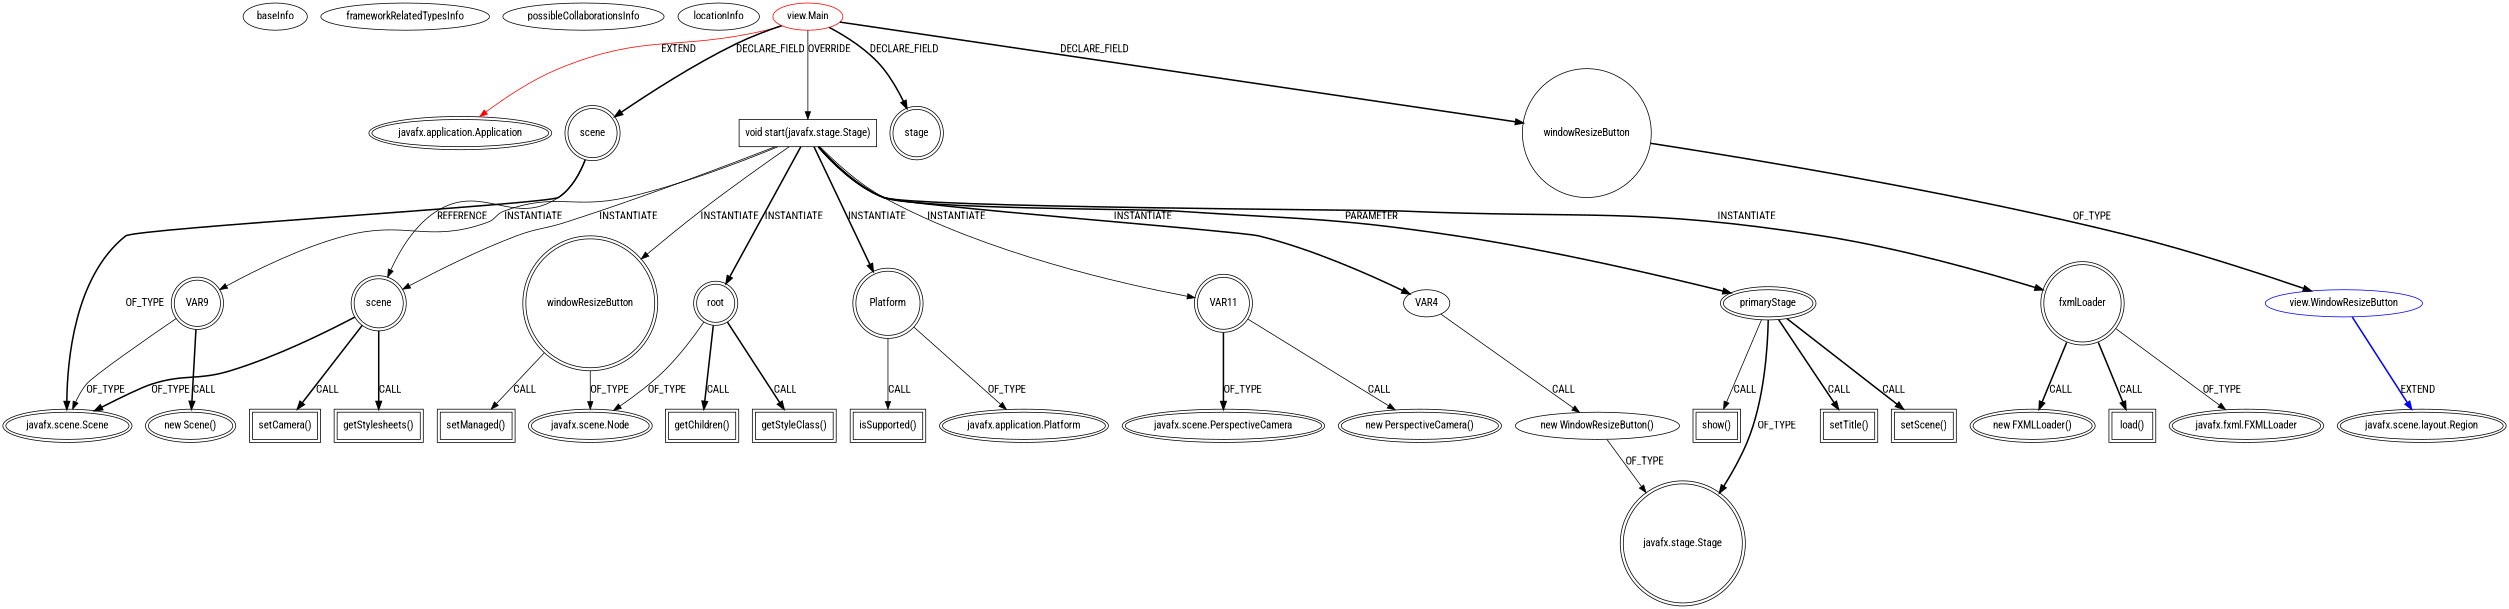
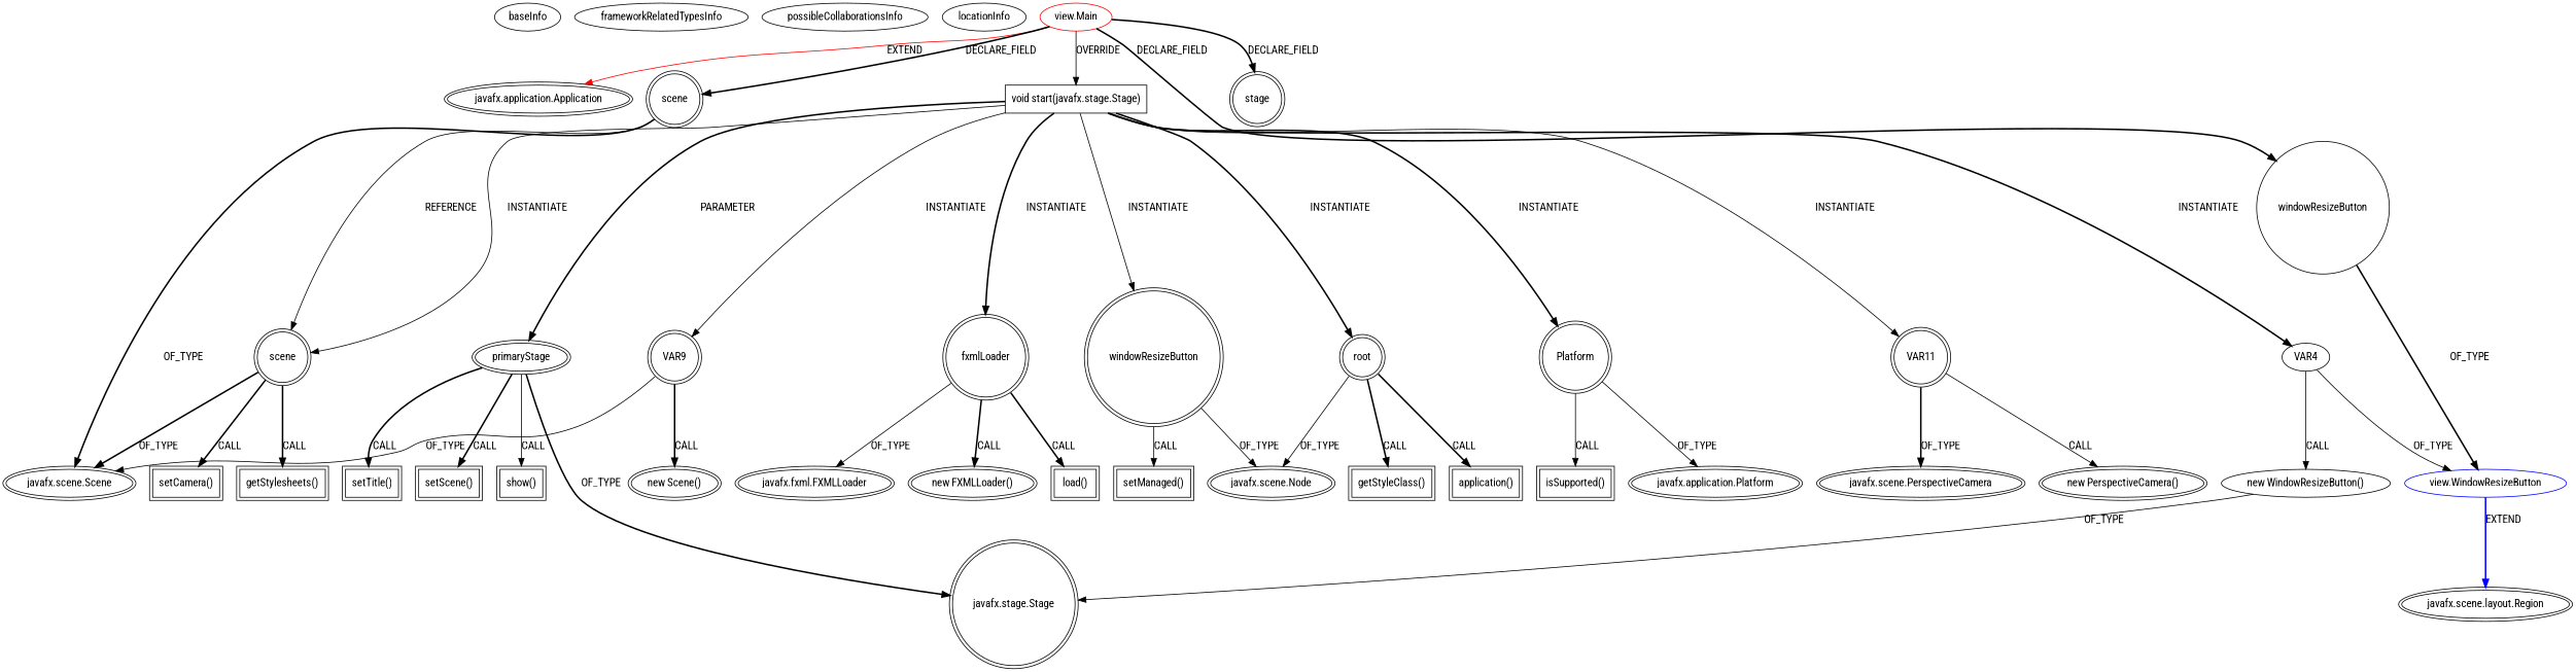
  digraph {
    fontname="Roboto Condensed"
    node [fontname="Roboto Condensed" isFrameworkType=true vertexType=INSIDE_CALL peripheries=2]
    edge [fontname="Roboto Condensed" style=bold]
    baseInfo [category=extension_graph graphId=803 isAnonymous=false possibleRelation=true isFrameworkType="" vertexType="" peripheries=""]
    frameworkRelatedTypesInfo [0="javafx.application.Application" isFrameworkType="" vertexType="" peripheries=""]
    possibleCollaborationsInfo [0="803~OVERRIDING_METHOD_DECLARATION-INSTANTIATION-FIELD_DECLARATION-~javafx.application.Application ~javafx.scene.layout.Region ~false~false" isFrameworkType="" vertexType="" peripheries=""]
    locationInfo [contextSignature=Main filePath="/LichuanLu-ShunUI-FX/ShunUI-FX-master/src/view/Main.java" graphId=803 projectName="LichuanLu-ShunUI-FX" isFrameworkType="" vertexType="" peripheries=""]
    n5 [color=red isFrameworkType=false label="view.Main" vertexType=ROOT_CLIENT_CLASS_DECLARATION peripheries=""]
    n6 [label="javafx.application.Application" vertexType=FRAMEWORK_CLASS_TYPE]
    n7 [label=scene shape=circle vertexType=FIELD_DECLARATION]
    n8 [label=stage shape=circle vertexType=FIELD_DECLARATION]
    n9 [isFrameworkType=false label=windowResizeButton shape=circle vertexType=FIELD_DECLARATION peripheries=""]
    n10 [isFrameworkType=false label="void start(javafx.stage.Stage)" shape=box vertexType=OVERRIDING_METHOD_DECLARATION peripheries=""]
    n11 [label="javafx.scene.Scene" vertexType=FRAMEWORK_CLASS_TYPE]
    n12 [label=scene shape=circle vertexType=VARIABLE_EXPRESION]
    n13 [color=blue isFrameworkType=false label="view.WindowResizeButton" vertexType=REFERENCE_CLIENT_CLASS_DECLARATION peripheries=""]
    n14 [label=primaryStage vertexType=PARAMETER_DECLARATION]
    n15 [label=fxmlLoader shape=circle vertexType=VARIABLE_EXPRESION]
    n16 [label=root shape=circle vertexType=VARIABLE_EXPRESION]
    n17 [isFrameworkType=false label=VAR4 shape=ellipse vertexType=VARIABLE_EXPRESION peripheries=""]
    n18 [label=windowResizeButton shape=circle vertexType=VARIABLE_EXPRESION]
    n19 [label=Platform shape=circle vertexType=VARIABLE_EXPRESION]
    n20 [label=VAR9 shape=circle vertexType=VARIABLE_EXPRESION]
    n21 [label=VAR11 shape=circle vertexType=VARIABLE_EXPRESION]
    n22 [label="setCamera()" shape=box]
    n23 [label="getStylesheets()" shape=box]
    n24 [label="javafx.stage.Stage" shape=circle vertexType=FRAMEWORK_CLASS_TYPE]
    n25 [label="javafx.scene.layout.Region" vertexType=FRAMEWORK_CLASS_TYPE]
    n26 [label="setTitle()" shape=box]
    n27 [label="setScene()" shape=box]
    n28 [label="show()" shape=box]
    n29 [label="javafx.fxml.FXMLLoader" vertexType=FRAMEWORK_CLASS_TYPE]
    n30 [label="new FXMLLoader()" vertexType=CONSTRUCTOR_CALL]
    n31 [label="load()" shape=box]
    n32 [label="javafx.scene.Node" vertexType=FRAMEWORK_CLASS_TYPE]
    n33 [label="getStyleClass()" shape=box]
-   n34 [label="getChildren()" shape=box]
+   n34 [label="application()" shape=box]
    n35 [isFrameworkType=false label="new WindowResizeButton()" vertexType=CONSTRUCTOR_CALL peripheries=""]
    n36 [label="setManaged()" shape=box]
    n37 [label="javafx.application.Platform" vertexType=FRAMEWORK_CLASS_TYPE]
    n38 [label="isSupported()" shape=box]
    n39 [label="new Scene()" vertexType=CONSTRUCTOR_CALL]
    n40 [label="javafx.scene.PerspectiveCamera" vertexType=FRAMEWORK_CLASS_TYPE]
    n41 [label="new PerspectiveCamera()" vertexType=CONSTRUCTOR_CALL]
    n5 -> n6 [color=red label=EXTEND style=solid]
    n5 -> n7 [label=DECLARE_FIELD]
    n5 -> n8 [label=DECLARE_FIELD]
    n5 -> n9 [label=DECLARE_FIELD]
    n5 -> n10 [label=OVERRIDE style=solid]
    n7 -> n11 [label=OF_TYPE]
    n7 -> n12 [label=REFERENCE style=solid]
    n9 -> n13 [label=OF_TYPE]
    n10 -> n12 [label=INSTANTIATE style=solid]
    n10 -> n14 [label=PARAMETER]
    n10 -> n15 [label=INSTANTIATE]
    n10 -> n16 [label=INSTANTIATE]
    n10 -> n17 [label=INSTANTIATE]
    n10 -> n18 [label=INSTANTIATE style=solid]
    n10 -> n19 [label=INSTANTIATE]
    n10 -> n20 [label=INSTANTIATE style=solid]
    n10 -> n21 [label=INSTANTIATE style=solid]
    n12 -> n11 [label=OF_TYPE]
    n12 -> n22 [label=CALL]
    n12 -> n23 [label=CALL]
    n13 -> n25 [color=blue label=EXTEND]
    n14 -> n24 [label=OF_TYPE]
    n14 -> n26 [label=CALL]
    n14 -> n27 [label=CALL]
    n14 -> n28 [label=CALL style=solid]
    n15 -> n29 [label=OF_TYPE style=solid]
    n15 -> n30 [label=CALL]
    n15 -> n31 [label=CALL]
    n16 -> n32 [label=OF_TYPE style=solid]
    n16 -> n33 [label=CALL]
    n16 -> n34 [label=CALL]
+   n17 -> n13 [label=OF_TYPE style=solid]
    n17 -> n35 [label=CALL style=solid]
    n18 -> n32 [label=OF_TYPE style=solid]
    n18 -> n36 [label=CALL style=solid]
    n19 -> n37 [label=OF_TYPE style=solid]
    n19 -> n38 [label=CALL style=solid]
    n20 -> n11 [label=OF_TYPE style=solid]
    n20 -> n39 [label=CALL]
    n21 -> n40 [label=OF_TYPE]
    n21 -> n41 [label=CALL style=solid]
    n35 -> n24 [label=OF_TYPE style=solid]
  }
